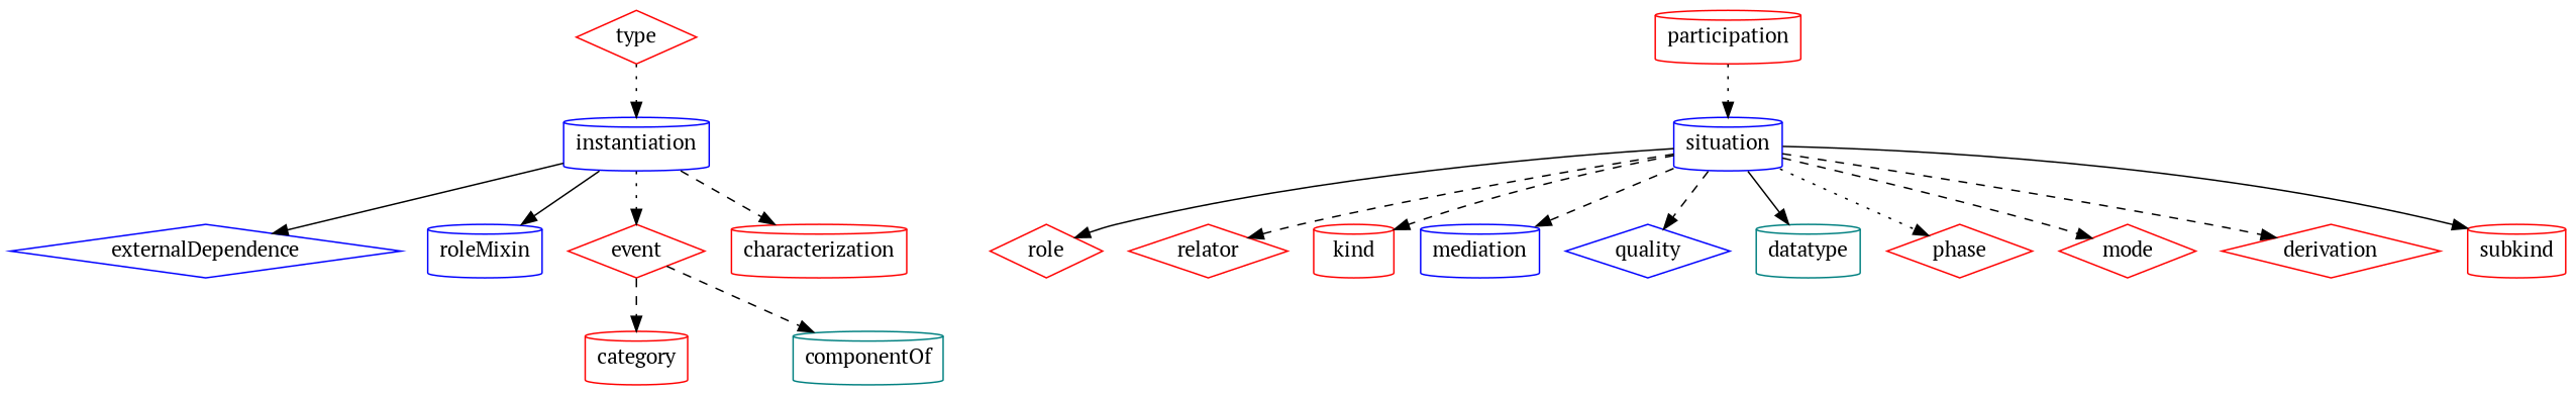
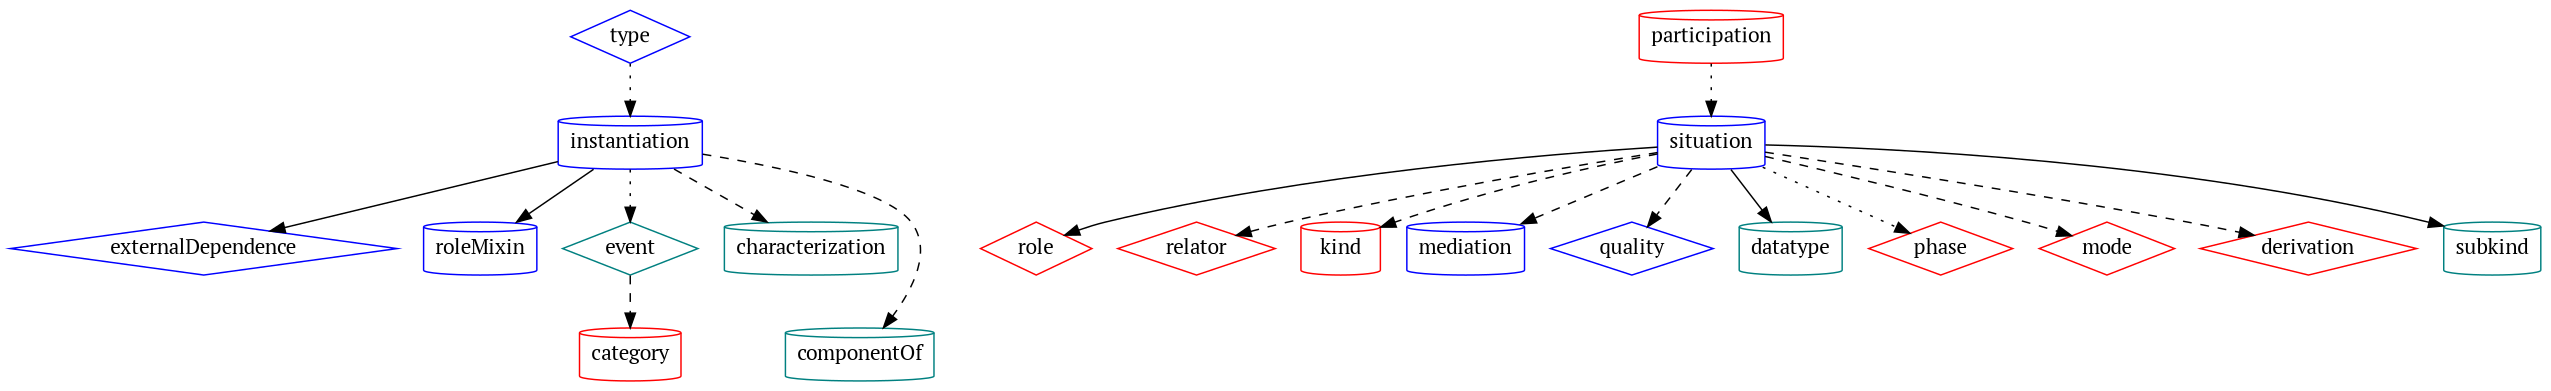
  strict digraph {
    fontname="PT Serif"
    node [color=red fontname="PT Serif" shape=cylinder]
    edge [fontname="PT Serif" style=dashed]
-   type [shape=diamond]
+   type [color=blue shape=diamond]
    instantiation [color=blue]
    externalDependence [color=blue shape=diamond]
    roleMixin [color=blue]
-   event [shape=diamond]
-   characterization
+   event [color=teal shape=diamond]
+   characterization [color=teal]
    componentOf [color=teal]
    situation [color=blue]
    participation
    category
    role [shape=diamond]
    relator [shape=diamond]
    kind
    mediation [color=blue]
    quality [color=blue shape=diamond]
    datatype [color=teal]
    phase [shape=diamond]
    mode [shape=diamond]
    derivation [shape=diamond]
-   subkind
+   subkind [color=teal]
    type -> instantiation [style=dotted]
    instantiation -> externalDependence [style=solid]
    instantiation -> roleMixin [style=solid]
    instantiation -> event [style=dotted]
    instantiation -> characterization
-   event -> componentOf
+   instantiation -> componentOf
    event -> category
    situation -> role [style=solid]
    situation -> relator
    situation -> kind
    situation -> mediation
    situation -> quality
    situation -> datatype [style=solid]
    situation -> phase [style=dotted]
    situation -> mode
    situation -> derivation
    situation -> subkind [style=solid]
    participation -> situation [style=dotted]
  }
